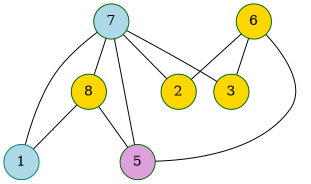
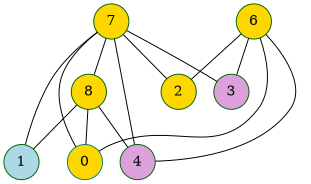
  graph {
    node [color=darkgreen fillcolor=gold shape=circle style=filled]
+   0 [color=teal]
    n2 [label=8]
-   4 [fillcolor=plum label=5]
-   1 [color=teal fillcolor=lightblue]
+   4 [fillcolor=plum]
+   1 [fillcolor=lightblue]
    6
    2
-   3
-   7 [fillcolor=lightblue]
+   3 [fillcolor=plum]
+   7
+   n2 -- 0
    n2 -- 4
    n2 -- 1
+   6 -- 0
    6 -- 4
    6 -- 2
    6 -- 3
+   7 -- 0
    7 -- n2
    7 -- 4
    7 -- 1
    7 -- 2
    7 -- 3
  }
